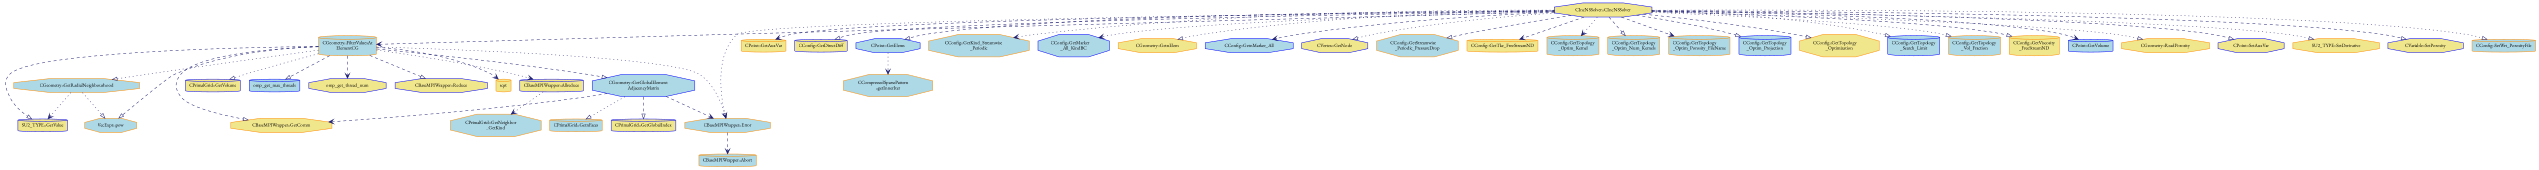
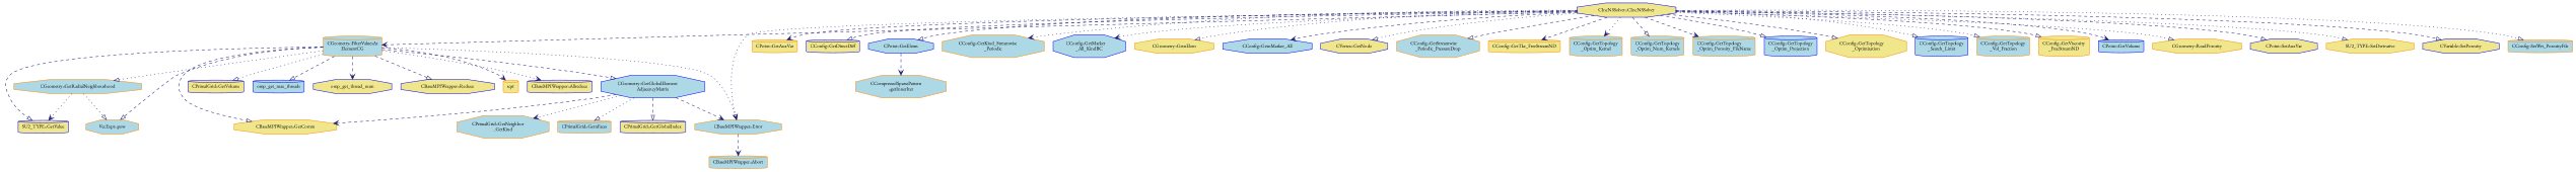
  digraph {
    fontname="EB Garamond"
    rankdir=TB
    node [color=darkorange fillcolor=lightblue fontname="EB Garamond" fontsize=10 shape=octagon style=filled]
    edge [arrowhead=onormal color=midnightblue fontname="EB Garamond" fontsize=10 labelfontname=Helvetica labelfontsize=10 style=dashed]
    n1 [color=blue fillcolor=khaki fontcolor=black height=0.2 label="CIncNSSolver::CIncNSSolver" width=0.4]
    n2 [height=0.2 label="CBaseMPIWrapper::Error" width=0.4]
    n3 [height=0.2 label="CGeometry::FilterValuesAt\lElementCG" shape=cylinder width=0.4]
    n4 [fillcolor=khaki height=0.2 label="CPoint::GetAuxVar" shape=cylinder width=0.4]
    n5 [color=blue fillcolor=khaki height=0.2 label="CConfig::GetDirectDiff" shape=cylinder width=0.4]
    n6 [color=blue height=0.2 label="CPoint::GetElems" width=0.4]
    n7 [height=0.2 label="CConfig::GetKind_Streamwise\l_Periodic" width=0.4]
    n8 [color=blue height=0.2 label="CConfig::GetMarker\l_All_KindBC" width=0.4]
    n9 [fillcolor=khaki height=0.2 label="CGeometry::GetnElem" width=0.4]
    n10 [color=blue height=0.2 label="CConfig::GetnMarker_All" width=0.4]
    n11 [color=blue fillcolor=khaki height=0.2 label="CVertex::GetNode" width=0.4]
    n12 [height=0.2 label="CConfig::GetStreamwise\l_Periodic_PressureDrop" width=0.4]
    n13 [fillcolor=khaki height=0.2 label="CConfig::GetTke_FreeStreamND" shape=cylinder width=0.4]
    n14 [height=0.2 label="CConfig::GetTopology\l_Optim_Kernel" shape=cylinder width=0.4]
    n15 [height=0.2 label="CConfig::GetTopology\l_Optim_Num_Kernels" shape=cylinder width=0.4]
    n16 [height=0.2 label="CConfig::GetTopology\l_Optim_Porosity_FileName" shape=cylinder width=0.4]
    n17 [color=blue height=0.2 label="CConfig::GetTopology\l_Optim_Projection" shape=cylinder width=0.4]
    n18 [fillcolor=khaki height=0.2 label="CConfig::GetTopology\l_Optimization" width=0.4]
    n19 [color=blue height=0.2 label="CConfig::GetTopology\l_Search_Limit" shape=cylinder width=0.4]
    n20 [height=0.2 label="CConfig::GetTopology\l_Vol_Fraction" shape=cylinder width=0.4]
    n21 [fillcolor=khaki height=0.2 label="CConfig::GetViscosity\l_FreeStreamND" shape=cylinder width=0.4]
    n22 [color=blue height=0.2 label="CPoint::GetVolume" shape=cylinder width=0.4]
    n23 [fillcolor=khaki height=0.2 label="CGeometry::ReadPorosity" width=0.4]
    n24 [color=blue fillcolor=khaki height=0.2 label="CPoint::SetAuxVar" width=0.4]
    n25 [fillcolor=khaki height=0.2 label="SU2_TYPE::SetDerivative" width=0.4]
    n26 [color=blue fillcolor=khaki height=0.2 label="CVariable::SetPorosity" width=0.4]
    n27 [height=0.2 label="CConfig::SetWrt_PorosityFile" shape=cylinder width=0.4]
    n28 [height=0.2 label="CBaseMPIWrapper::Abort" shape=cylinder width=0.4]
    n29 [color=blue fillcolor=khaki height=0.2 label="CBaseMPIWrapper::Allreduce" shape=cylinder width=0.4]
    n30 [fillcolor=khaki height=0.2 label="CBaseMPIWrapper::GetComm" width=0.4]
    n31 [color=blue height=0.2 label="CGeometry::GetGlobalElement\lAdjacencyMatrix" width=0.4]
    n32 [height=0.2 label="CGeometry::GetRadialNeighbourhood" width=0.4]
    n33 [color=blue fillcolor=khaki height=0.2 label="SU2_TYPE::GetValue" shape=cylinder width=0.4]
    n34 [height=0.2 label="VecExpr::pow" width=0.4]
    n35 [color=blue fillcolor=khaki height=0.2 label="CPrimalGrid::GetVolume" shape=cylinder width=0.4]
    n36 [color=blue height=0.2 label=omp_get_max_threads shape=cylinder width=0.4]
    n37 [color=blue fillcolor=khaki height=0.2 label=omp_get_thread_num width=0.4]
    n38 [color=blue fillcolor=khaki height=0.2 label="CBaseMPIWrapper::Reduce" width=0.4]
    n39 [fillcolor=khaki height=0.2 label=sqrt shape=cylinder width=0.4]
    n40 [height=0.2 label="CCompressedSparsePattern\l::getInnerIter" width=0.4]
    n41 [color=blue fillcolor=khaki height=0.2 label="CPrimalGrid::GetGlobalIndex" shape=cylinder width=0.4]
    n42 [height=0.2 label="CPrimalGrid::GetNeighbor\l_GetKind" width=0.4]
    n43 [height=0.2 label="CPrimalGrid::GetnFaces" shape=cylinder width=0.4]
    n1 -> n2 [style=dotted]
    n1 -> n3 [arrowhead=vee]
    n1 -> n4 [arrowhead=vee]
    n1 -> n5
    n1 -> n6
    n1 -> n7 [arrowhead=vee style=dotted]
    n1 -> n8 [arrowhead=vee style=dotted]
    n1 -> n9 [style=dotted]
    n1 -> n10 [arrowhead=vee]
    n1 -> n11 [style=dotted]
    n1 -> n12
    n1 -> n13 [arrowhead=vee]
    n1 -> n14 [arrowhead=vee style=dotted]
    n1 -> n15
    n1 -> n16 [arrowhead=vee]
    n1 -> n17
    n1 -> n18
    n1 -> n19 [style=dotted]
    n1 -> n20 [style=dotted]
    n1 -> n21
    n1 -> n22 [arrowhead=vee]
    n1 -> n23 [style=dotted]
    n1 -> n24
    n1 -> n25 [style=dotted]
    n1 -> n26
    n1 -> n27 [style=dotted]
    n2 -> n28 [arrowhead=vee]
    n3 -> n2 [arrowhead=vee style=dotted]
    n3 -> n29 [arrowhead=vee style=dotted]
    n3 -> n30
    n3 -> n31
    n3 -> n32 [style=dotted]
    n3 -> n33
    n3 -> n34
    n3 -> n35 [style=dotted]
    n3 -> n36
    n3 -> n37 [arrowhead=vee]
    n3 -> n38
    n3 -> n39 [arrowhead=vee]
-   n6 -> n40 [arrowhead=vee style=dotted]
+   n6 -> n40 [arrowhead=vee]
    n31 -> n2 [arrowhead=vee]
    n31 -> n30 [arrowhead=vee]
    n31 -> n41
-   n29 -> n42 [arrowhead=vee style=dotted]
+   n31 -> n42 [arrowhead=vee style=dotted]
    n31 -> n43 [style=dotted]
    n32 -> n33 [arrowhead=vee style=dotted]
    n32 -> n34 [style=dotted]
  }
